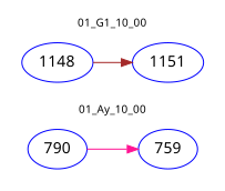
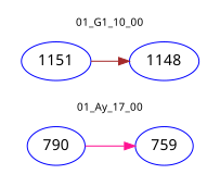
  digraph {
    fontname="Noto Sans"
    rankdir=LR
    node [color=blue fontname="Noto Sans"]
    edge [fontname="Noto Sans"]
    n1 [label=790]
    n2 [label=759]
    n3 [label=1151]
    n4 [label=1148]
    subgraph cluster_1 {
      color=white
      fontsize=10
-     label="01_Ay_10_00"
+     label="01_Ay_17_00"
      n1
      n2
    }
    subgraph cluster_2 {
      color=white
      fontsize=10
      label="01_G1_10_00"
      n3
      n4
    }
    n1 -> n2 [color=deeppink]
-   n4 -> n3 [color=brown]
+   n3 -> n4 [color=brown]
  }
